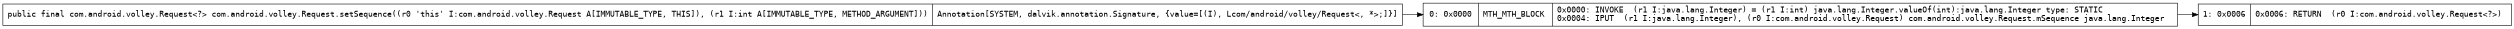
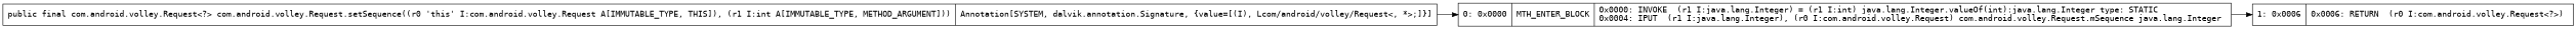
  digraph {
    rankdir=LR
    fontname="DejaVu Sans Mono"
    node [shape=record fontname="DejaVu Sans Mono"]
    edge [fontname="DejaVu Sans Mono"]
-   n1 [label="{0\:\ 0x0000|MTH_MTH_BLOCK\l|0x0000: INVOKE  (r1 I:java.lang.Integer) = (r1 I:int) java.lang.Integer.valueOf(int):java.lang.Integer type: STATIC \l0x0004: IPUT  (r1 I:java.lang.Integer), (r0 I:com.android.volley.Request) com.android.volley.Request.mSequence java.lang.Integer \l}"]
+   n1 [label="{0\:\ 0x0000|MTH_ENTER_BLOCK\l|0x0000: INVOKE  (r1 I:java.lang.Integer) = (r1 I:int) java.lang.Integer.valueOf(int):java.lang.Integer type: STATIC \l0x0004: IPUT  (r1 I:java.lang.Integer), (r0 I:com.android.volley.Request) com.android.volley.Request.mSequence java.lang.Integer \l}"]
    n2 [label="{1\:\ 0x0006|0x0006: RETURN  (r0 I:com.android.volley.Request\<?\>) \l}"]
    n3 [label="{public final com.android.volley.Request\<?\> com.android.volley.Request.setSequence((r0 'this' I:com.android.volley.Request A[IMMUTABLE_TYPE, THIS]), (r1 I:int A[IMMUTABLE_TYPE, METHOD_ARGUMENT]))  | Annotation[SYSTEM, dalvik.annotation.Signature, \{value=[(I), Lcom\/android\/volley\/Request\<, *\>;]\}]\l}"]
    n1 -> n2
    n3 -> n1
  }
